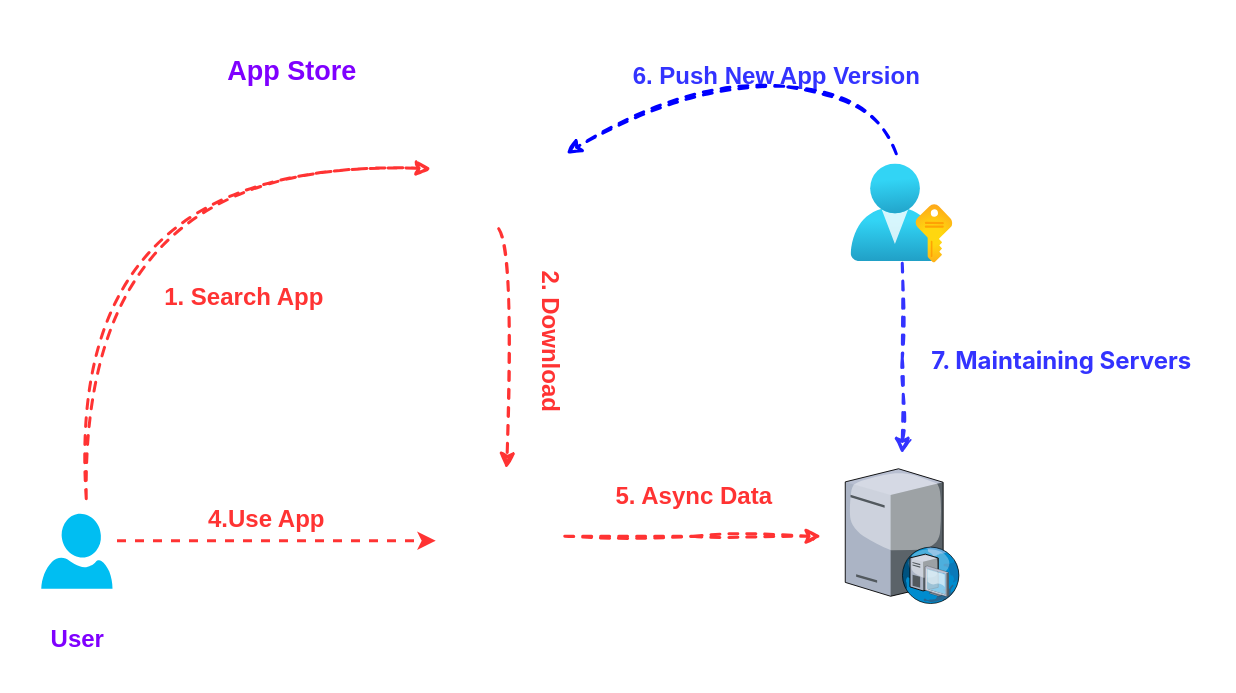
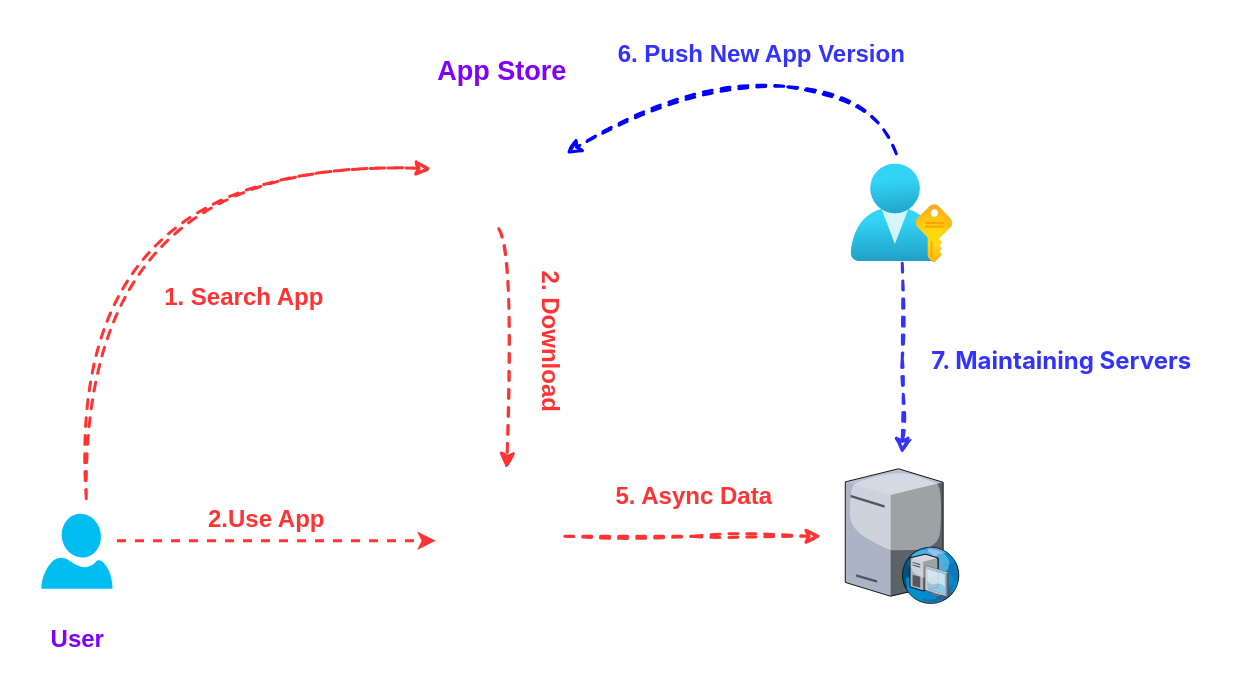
  <mxCell id="0" />
  <mxCell id="1" parent="0" />
  <mxCell id="2" style="edgeStyle=orthogonalEdgeStyle;rounded=0;orthogonalLoop=1;jettySize=auto;html=1;strokeWidth=2;dashed=1;strokeColor=#FF3333;" edge="1" parent="1"><mxGeometry relative="1" as="geometry"><mxPoint x="290" y="360" as="targetPoint" /><mxPoint x="77.5" y="360" as="sourcePoint" /></mxGeometry></mxCell>
  <mxCell id="3" value="" style="verticalLabelPosition=bottom;html=1;verticalAlign=top;align=center;strokeColor=none;fillColor=#00BEF2;shape=mxgraph.azure.user;" vertex="1" parent="1"><mxGeometry x="27" y="342" width="47.5" height="50" as="geometry" /></mxCell>
  <mxCell id="4" value="" style="shape=image;html=1;verticalAlign=top;verticalLabelPosition=bottom;labelBackgroundColor=#ffffff;imageAspect=0;aspect=fixed;image=https://cdn0.iconfinder.com/data/icons/apple-apps/100/Apple_Store-128.png" vertex="1" parent="1"><mxGeometry x="292" y="72" width="80" height="80" as="geometry" /></mxCell>
  <mxCell id="5" value="" style="verticalLabelPosition=bottom;sketch=0;aspect=fixed;html=1;verticalAlign=top;strokeColor=none;align=center;outlineConnect=0;shape=mxgraph.citrix.dhcp_server;" vertex="1" parent="1"><mxGeometry x="563" y="312" width="76" height="90" as="geometry" /></mxCell>
  <mxCell id="6" value="" style="curved=1;endArrow=classic;html=1;rounded=0;strokeWidth=2;dashed=1;sketch=1;curveFitting=1;jiggle=2;strokeColor=#FF3333;" edge="1" parent="1"><mxGeometry width="50" height="50" relative="1" as="geometry"><mxPoint x="57" y="332" as="sourcePoint" /><mxPoint x="287" y="112" as="targetPoint" /><Array as="points"><mxPoint x="47" y="102" /></Array></mxGeometry></mxCell>
  <mxCell id="7" value="&lt;b&gt;&lt;font color=&quot;#ff3333&quot; style=&quot;font-size: 16px;&quot;&gt;1. Search App&lt;/font&gt;&lt;/b&gt;" style="text;html=1;align=center;verticalAlign=middle;resizable=0;points=[];autosize=1;strokeColor=none;fillColor=none;" vertex="1" parent="1"><mxGeometry x="97" y="182" width="130" height="30" as="geometry" /></mxCell>
  <mxCell id="8" style="edgeStyle=orthogonalEdgeStyle;rounded=0;orthogonalLoop=1;jettySize=auto;html=1;sketch=1;curveFitting=1;jiggle=2;dashed=1;strokeWidth=2;strokeColor=#FF3333;" edge="1" parent="1" source="9"><mxGeometry relative="1" as="geometry"><mxPoint x="547" y="357" as="targetPoint" /></mxGeometry></mxCell>
  <mxCell id="9" value="" style="shape=image;html=1;verticalAlign=top;verticalLabelPosition=bottom;labelBackgroundColor=#ffffff;imageAspect=0;aspect=fixed;image=https://cdn4.iconfinder.com/data/icons/socialcones/508/WeChat-128.png" vertex="1" parent="1"><mxGeometry x="292" y="315" width="84" height="84" as="geometry" /></mxCell>
  <mxCell id="10" value="" style="curved=1;endArrow=classic;html=1;rounded=0;exitX=0.5;exitY=1;exitDx=0;exitDy=0;strokeWidth=2;sketch=1;curveFitting=1;jiggle=2;dashed=1;strokeColor=#FF3333;" edge="1" parent="1" source="4"><mxGeometry width="50" height="50" relative="1" as="geometry"><mxPoint x="357" y="192" as="sourcePoint" /><mxPoint x="337" y="312" as="targetPoint" /><Array as="points"><mxPoint x="347" y="162" /></Array></mxGeometry></mxCell>
  <mxCell id="11" value="&lt;b&gt;&lt;font color=&quot;#ff3333&quot; style=&quot;font-size: 16px;&quot;&gt;2. Download&lt;/font&gt;&lt;/b&gt;" style="text;html=1;align=center;verticalAlign=middle;resizable=0;points=[];autosize=1;strokeColor=none;fillColor=none;rotation=90;" vertex="1" parent="1"><mxGeometry x="307" y="212" width="120" height="30" as="geometry" /></mxCell>
- <mxCell id="12" value="&lt;b&gt;&lt;font color=&quot;#ff3333&quot; style=&quot;font-size: 16px;&quot;&gt;4.Use App&lt;/font&gt;&lt;/b&gt;" style="text;html=1;align=center;verticalAlign=middle;resizable=0;points=[];autosize=1;strokeColor=none;fillColor=none;" vertex="1" parent="1"><mxGeometry x="127" y="330" width="100" height="30" as="geometry" /></mxCell>
+ <mxCell id="12" value="&lt;b&gt;&lt;font color=&quot;#ff3333&quot; style=&quot;font-size: 16px;&quot;&gt;2.Use App&lt;/font&gt;&lt;/b&gt;" style="text;html=1;align=center;verticalAlign=middle;resizable=0;points=[];autosize=1;strokeColor=none;fillColor=none;" vertex="1" parent="1"><mxGeometry x="127" y="330" width="100" height="30" as="geometry" /></mxCell>
  <mxCell id="13" value="&lt;b&gt;&lt;font color=&quot;#ff3333&quot; style=&quot;font-size: 16px;&quot;&gt;5. Async Data&lt;/font&gt;&lt;/b&gt;" style="text;html=1;align=center;verticalAlign=middle;resizable=0;points=[];autosize=1;strokeColor=none;fillColor=none;" vertex="1" parent="1"><mxGeometry x="397" y="315" width="130" height="30" as="geometry" /></mxCell>
  <mxCell id="14" style="edgeStyle=orthogonalEdgeStyle;rounded=0;orthogonalLoop=1;jettySize=auto;html=1;strokeWidth=2;dashed=1;sketch=1;curveFitting=1;jiggle=2;strokeColor=#3333FF;" edge="1" parent="1" source="15"><mxGeometry relative="1" as="geometry"><mxPoint x="601" y="302" as="targetPoint" /></mxGeometry></mxCell>
  <mxCell id="15" value="" style="image;aspect=fixed;html=1;points=[];align=center;fontSize=12;image=img/lib/azure2/azure_stack/User_Subscriptions.svg;" vertex="1" parent="1"><mxGeometry x="567" y="109" width="68" height="66" as="geometry" /></mxCell>
- <mxCell id="16" value="&lt;b&gt;&lt;font color=&quot;#7f00ff&quot; style=&quot;font-size: 18px;&quot;&gt;App Store&lt;/font&gt;&lt;/b&gt;" style="text;html=1;align=center;verticalAlign=middle;resizable=0;points=[];autosize=1;strokeColor=none;fillColor=none;" vertex="1" parent="1"><mxGeometry x="139" y="27" width="110" height="40" as="geometry" /></mxCell>
+ <mxCell id="16" value="&lt;b&gt;&lt;font color=&quot;#7f00ff&quot; style=&quot;font-size: 18px;&quot;&gt;App Store&lt;/font&gt;&lt;/b&gt;" style="text;html=1;align=center;verticalAlign=middle;resizable=0;points=[];autosize=1;strokeColor=none;fillColor=none;" vertex="1" parent="1"><mxGeometry x="279" y="27" width="110" height="40" as="geometry" /></mxCell>
  <mxCell id="17" value="&lt;b&gt;&lt;font color=&quot;#7f00ff&quot; style=&quot;font-size: 16px;&quot;&gt;User&lt;/font&gt;&lt;/b&gt;" style="text;html=1;align=center;verticalAlign=middle;resizable=0;points=[];autosize=1;strokeColor=none;fillColor=none;" vertex="1" parent="1"><mxGeometry x="20.75" y="410" width="60" height="30" as="geometry" /></mxCell>
  <mxCell id="18" value="" style="curved=1;endArrow=classic;html=1;rounded=0;strokeWidth=2;dashed=1;strokeColor=#0000FF;sketch=1;curveFitting=1;jiggle=2;" edge="1" parent="1"><mxGeometry width="50" height="50" relative="1" as="geometry"><mxPoint x="597" y="102" as="sourcePoint" /><mxPoint x="377" y="102" as="targetPoint" /><Array as="points"><mxPoint x="587" y="62" /><mxPoint x="457" y="52" /></Array></mxGeometry></mxCell>
- <mxCell id="19" value="&lt;font color=&quot;#3333ff&quot; style=&quot;font-size: 16px;&quot;&gt;&lt;b style=&quot;&quot;&gt;6. Push New App Version&lt;/b&gt;&lt;/font&gt;" style="text;html=1;align=center;verticalAlign=middle;resizable=0;points=[];autosize=1;strokeColor=none;fillColor=none;" vertex="1" parent="1"><mxGeometry x="412" y="35" width="210" height="30" as="geometry" /></mxCell>
+ <mxCell id="19" value="&lt;font color=&quot;#3333ff&quot; style=&quot;font-size: 16px;&quot;&gt;&lt;b style=&quot;&quot;&gt;6. Push New App Version&lt;/b&gt;&lt;/font&gt;" style="text;html=1;align=center;verticalAlign=middle;resizable=0;points=[];autosize=1;strokeColor=none;fillColor=none;" vertex="1" parent="1"><mxGeometry x="402" y="20" width="210" height="30" as="geometry" /></mxCell>
  <mxCell id="20" value="&lt;ul style=&quot;box-sizing: border-box; border-width: 0px; border-style: solid; border-color: currentcolor; --tw-border-spacing-x: 0; --tw-border-spacing-y: 0; --tw-translate-x: 0; --tw-translate-y: 0; --tw-rotate: 0; --tw-skew-x: 0; --tw-skew-y: 0; --tw-scale-x: 1; --tw-scale-y: 1; --tw-pan-x: ; --tw-pan-y: ; --tw-pinch-zoom: ; --tw-scroll-snap-strictness: proximity; --tw-gradient-from-position: ; --tw-gradient-via-position: ; --tw-gradient-to-position: ; --tw-ordinal: ; --tw-slashed-zero: ; --tw-numeric-figure: ; --tw-numeric-spacing: ; --tw-numeric-fraction: ; --tw-ring-inset: ; --tw-ring-offset-width: 0px; --tw-ring-offset-color: #fff; --tw-ring-color: rgb(0 125 178 / 0.5); --tw-ring-offset-shadow: 0 0 #0000; --tw-ring-shadow: 0 0 #0000; --tw-shadow: 0 0 #0000; --tw-shadow-colored: 0 0 #0000; --tw-blur: ; --tw-brightness: ; --tw-contrast: ; --tw-grayscale: ; --tw-hue-rotate: ; --tw-invert: ; --tw-saturate: ; --tw-sepia: ; --tw-drop-shadow: ; --tw-backdrop-blur: ; --tw-backdrop-brightness: ; --tw-backdrop-contrast: ; --tw-backdrop-grayscale: ; --tw-backdrop-hue-rotate: ; --tw-backdrop-invert: ; --tw-backdrop-opacity: ; --tw-backdrop-saturate: ; --tw-backdrop-sepia: ; list-style: none; margin: 0px; padding: 0px; font-family: -apple-system, &amp;quot;system-ui&amp;quot;, &amp;quot;Segoe UI&amp;quot;, Roboto, Helvetica, Arial, sans-serif; text-align: start; background-color: rgb(255, 255, 255); font-size: 16px;&quot; aria-labelledby=&quot;alternatives-heading&quot;&gt;&lt;li style=&quot;box-sizing: border-box; border-width: 0px; border-style: solid; border-color: currentcolor; --tw-border-spacing-x: 0; --tw-border-spacing-y: 0; --tw-translate-x: 0; --tw-translate-y: 0; --tw-rotate: 0; --tw-skew-x: 0; --tw-skew-y: 0; --tw-scale-x: 1; --tw-scale-y: 1; --tw-pan-x: ; --tw-pan-y: ; --tw-pinch-zoom: ; --tw-scroll-snap-strictness: proximity; --tw-gradient-from-position: ; --tw-gradient-via-position: ; --tw-gradient-to-position: ; --tw-ordinal: ; --tw-slashed-zero: ; --tw-numeric-figure: ; --tw-numeric-spacing: ; --tw-numeric-fraction: ; --tw-ring-inset: ; --tw-ring-offset-width: 0px; --tw-ring-offset-color: #fff; --tw-ring-color: rgb(0 125 178 / 0.5); --tw-ring-offset-shadow: 0 0 #0000; --tw-ring-shadow: 0 0 #0000; --tw-shadow: 0 0 #0000; --tw-shadow-colored: 0 0 #0000; --tw-blur: ; --tw-brightness: ; --tw-contrast: ; --tw-grayscale: ; --tw-hue-rotate: ; --tw-invert: ; --tw-saturate: ; --tw-sepia: ; --tw-drop-shadow: ; --tw-backdrop-blur: ; --tw-backdrop-brightness: ; --tw-backdrop-contrast: ; --tw-backdrop-grayscale: ; --tw-backdrop-hue-rotate: ; --tw-backdrop-invert: ; --tw-backdrop-opacity: ; --tw-backdrop-saturate: ; --tw-backdrop-sepia: ; padding-left: 15px; padding-right: 40px; margin-left: -15px; margin-right: -40px; pointer-events: initial; cursor: initial; font-family: -apple-system, BlinkMacSystemFont, &amp;quot;Segoe UI&amp;quot;, Roboto, Helvetica, Arial, sans-serif; list-style-type: none;&quot; data-testid=&quot;translator-target-result-as-text-entry&quot; class=&quot;lmt__translations_as_text__item&quot;&gt;&lt;button style=&quot;border-width: initial; border-style: none; border-color: initial; --tw-border-spacing-x: 0; --tw-border-spacing-y: 0; --tw-translate-x: 0; --tw-translate-y: 0; --tw-rotate: 0; --tw-skew-x: 0; --tw-skew-y: 0; --tw-scale-x: 1; --tw-scale-y: 1; --tw-pan-x: ; --tw-pan-y: ; --tw-pinch-zoom: ; --tw-scroll-snap-strictness: proximity; --tw-gradient-from-position: ; --tw-gradient-via-position: ; --tw-gradient-to-position: ; --tw-ordinal: ; --tw-slashed-zero: ; --tw-numeric-figure: ; --tw-numeric-spacing: ; --tw-numeric-fraction: ; --tw-ring-inset: ; --tw-ring-offset-width: 0px; --tw-ring-offset-color: #fff; --tw-ring-color: rgb(0 125 178 / 0.5); --tw-ring-offset-shadow: 0 0 #0000; --tw-ring-shadow: 0 0 #0000; --tw-shadow: 0 0 #0000; --tw-shadow-colored: 0 0 #0000; --tw-blur: ; --tw-brightness: ; --tw-contrast: ; --tw-grayscale: ; --tw-hue-rotate: ; --tw-invert: ; --tw-saturate: ; --tw-sepia: ; --tw-drop-shadow: ; --tw-backdrop-blur: ; --tw-backdrop-brightness: ; --tw-backdrop-contrast: ; --tw-backdrop-grayscale: ; --tw-backdrop-hue-rotate: ; --tw-backdrop-invert: ; --tw-backdrop-opacity: ; --tw-backdrop-saturate: ; --tw-backdrop-sepia: ; font-family: -apple-system, BlinkMacSystemFont, &amp;quot;Segoe UI&amp;quot;, Roboto, Helvetica, Arial, sans-serif; line-height: inherit; margin: 0px; padding: 0px; appearance: button; background-color: rgba(0, 0, 0, 0); cursor: pointer; text-align: left; pointer-events: initial;&quot; aria-description=&quot;点击并应用&quot; lang=&quot;en-GB&quot; class=&quot;lmt__translations_as_text__text_btn&quot;&gt;&lt;font color=&quot;#3333ff&quot; style=&quot;font-size: 16px;&quot;&gt;&lt;b&gt;7. Maintaining Servers&lt;/b&gt;&lt;/font&gt;&lt;/button&gt;&lt;/li&gt;&lt;/ul&gt;&amp;nbsp;" style="text;html=1;align=center;verticalAlign=middle;resizable=0;points=[];autosize=1;strokeColor=none;fillColor=none;" vertex="1" parent="1"><mxGeometry x="612" y="222" width="190" height="50" as="geometry" /></mxCell>
